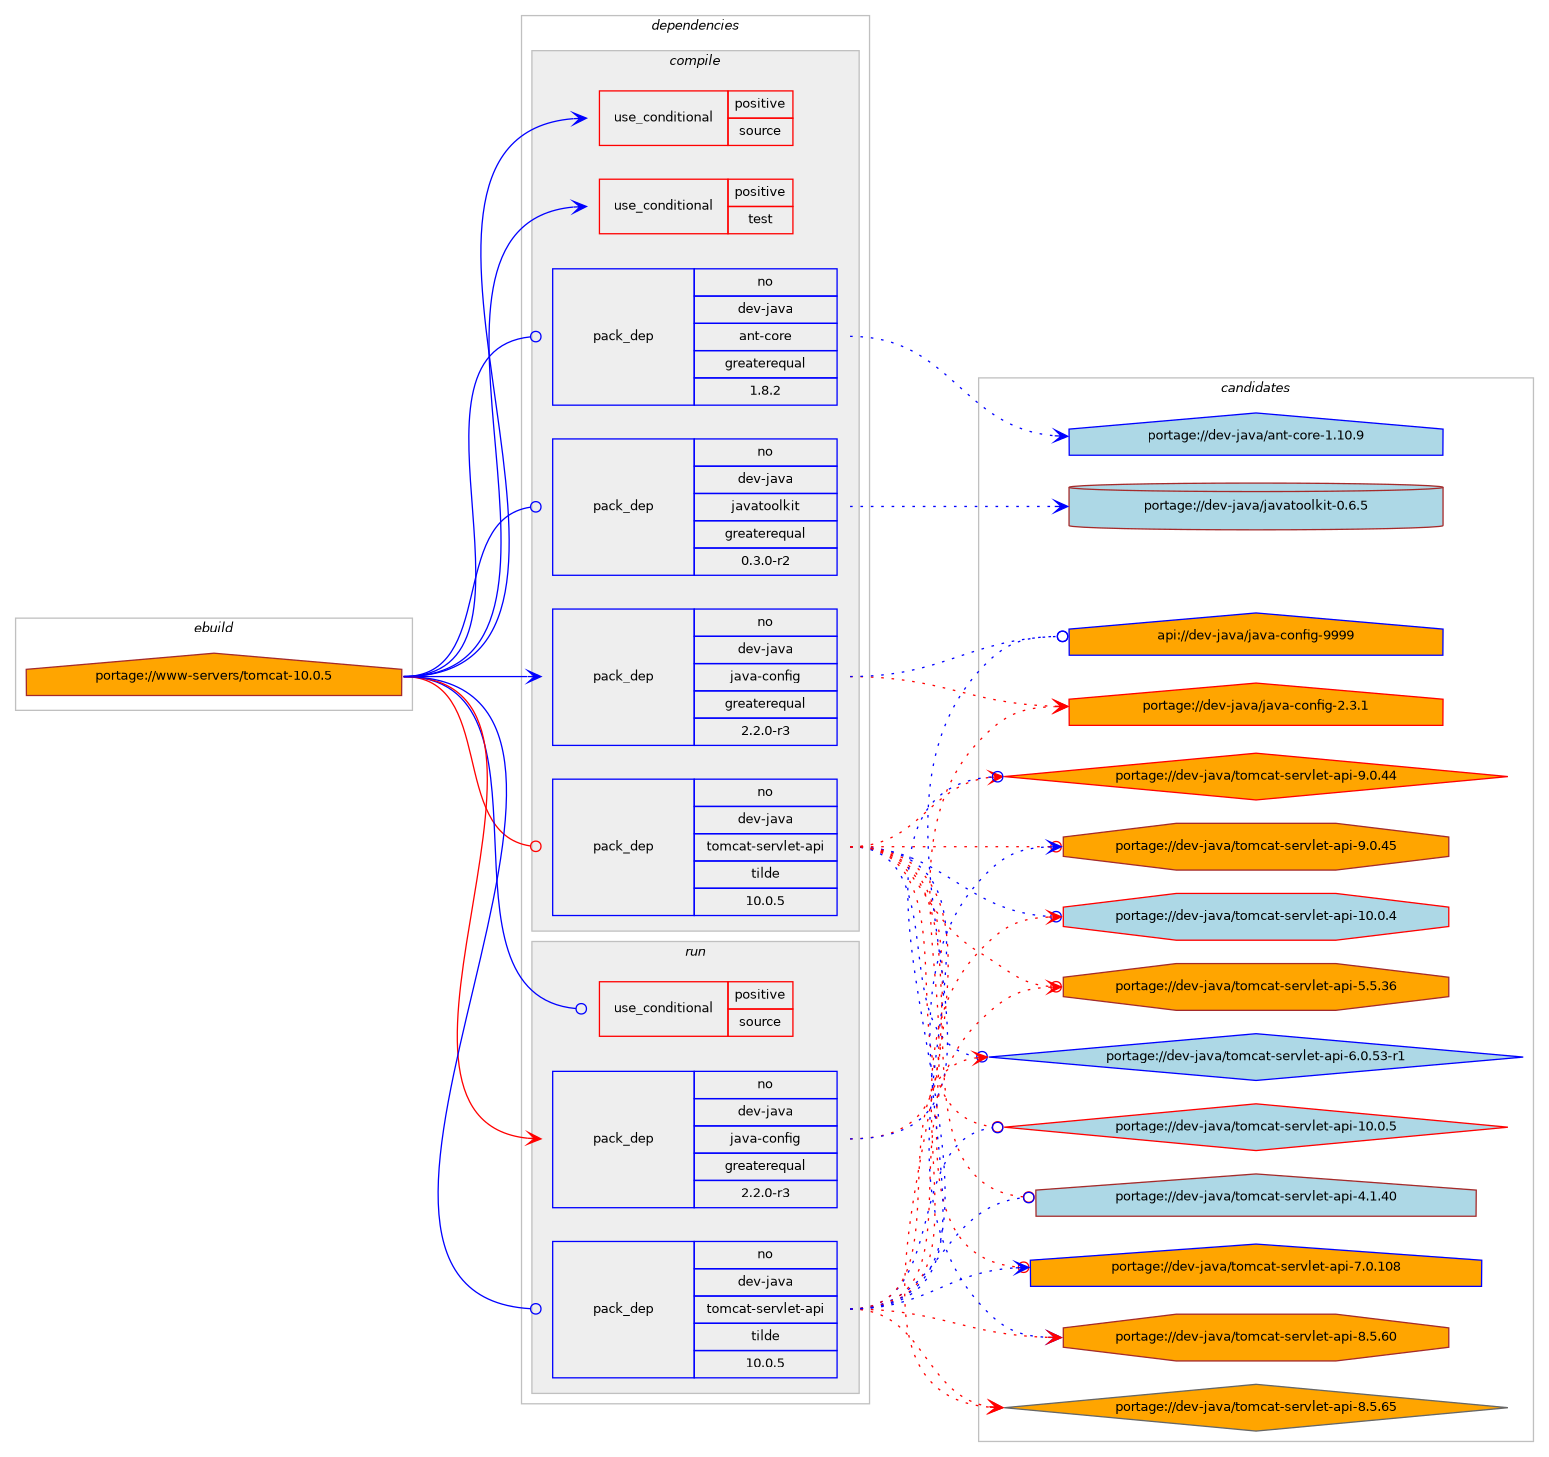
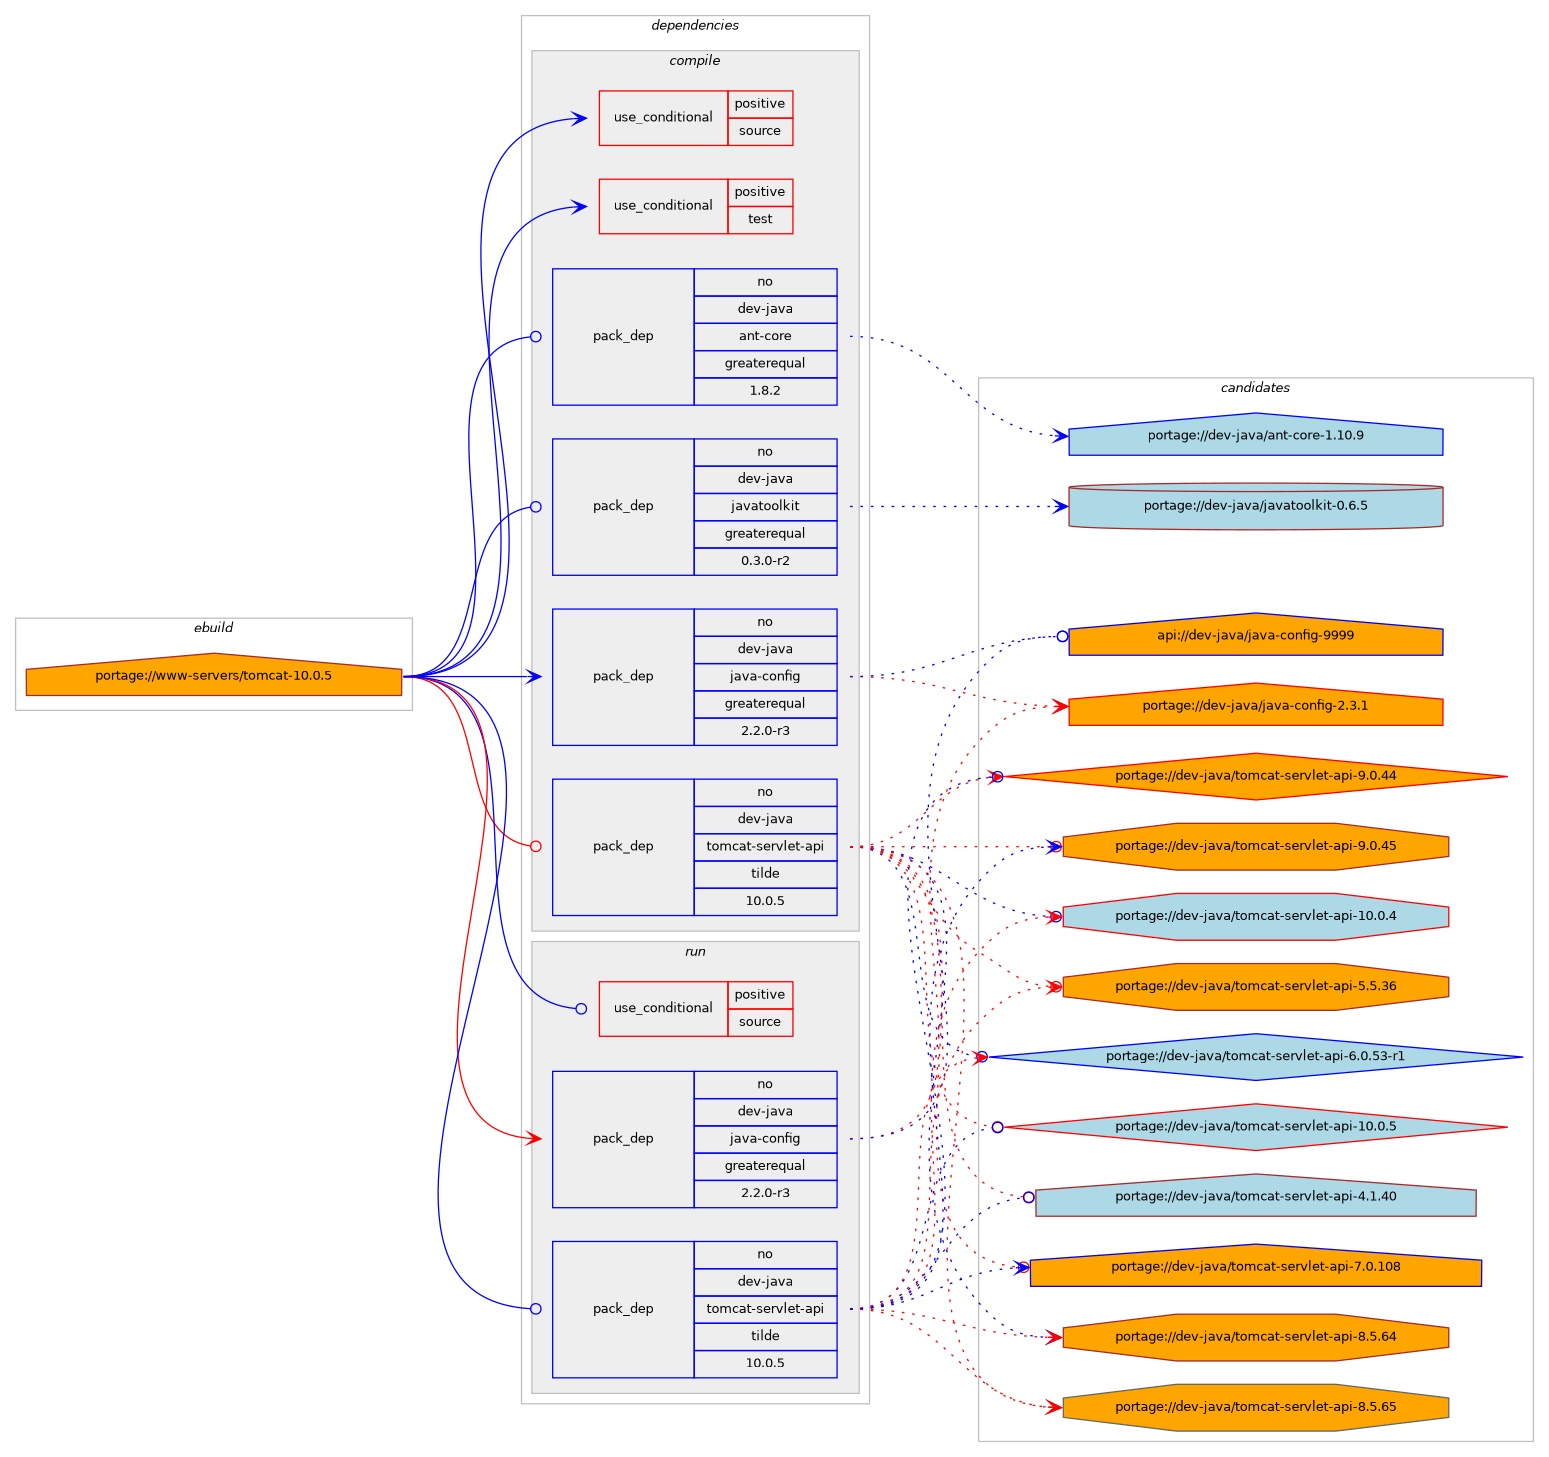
  digraph {
    compound=true
    concentrate=true
    fontname=Helvetica
    fontsize=10
    newrank=true
    rankdir=LR
    ranksep=1.5
    node [color=blue fontname=Helvetica fontsize=10 shape=none style=filled]
    edge [arrowhead=vee color=blue headport=w style=dotted tailport=e weight=100]
    n1 [color=brown fillcolor=orange label="portage://www-servers/tomcat-10.0.5" shape=house width=4]
    n2 [color=red label=<<TABLE BORDER="0" CELLBORDER="1" CELLSPACING="0" CELLPADDING="4"><TR><TD ROWSPAN="3" CELLPADDING="10">use_conditional</TD></TR><TR><TD>positive</TD></TR><TR><TD>source</TD></TR></TABLE>> style=""]
    n3 [color=red label=<<TABLE BORDER="0" CELLBORDER="1" CELLSPACING="0" CELLPADDING="4"><TR><TD ROWSPAN="3" CELLPADDING="10">use_conditional</TD></TR><TR><TD>positive</TD></TR><TR><TD>test</TD></TR></TABLE>> style=""]
    n4 [label=<<TABLE BORDER="0" CELLBORDER="1" CELLSPACING="0" CELLPADDING="4" WIDTH="220"><TR><TD ROWSPAN="6" CELLPADDING="30">pack_dep</TD></TR><TR><TD WIDTH="110">no</TD></TR><TR><TD>dev-java</TD></TR><TR><TD>ant-core</TD></TR><TR><TD>greaterequal</TD></TR><TR><TD>1.8.2</TD></TR></TABLE>> style=""]
    n5 [label=<<TABLE BORDER="0" CELLBORDER="1" CELLSPACING="0" CELLPADDING="4" WIDTH="220"><TR><TD ROWSPAN="6" CELLPADDING="30">pack_dep</TD></TR><TR><TD WIDTH="110">no</TD></TR><TR><TD>dev-java</TD></TR><TR><TD>java-config</TD></TR><TR><TD>greaterequal</TD></TR><TR><TD>2.2.0-r3</TD></TR></TABLE>> style=""]
    n6 [label=<<TABLE BORDER="0" CELLBORDER="1" CELLSPACING="0" CELLPADDING="4" WIDTH="220"><TR><TD ROWSPAN="6" CELLPADDING="30">pack_dep</TD></TR><TR><TD WIDTH="110">no</TD></TR><TR><TD>dev-java</TD></TR><TR><TD>javatoolkit</TD></TR><TR><TD>greaterequal</TD></TR><TR><TD>0.3.0-r2</TD></TR></TABLE>> style=""]
    n7 [label=<<TABLE BORDER="0" CELLBORDER="1" CELLSPACING="0" CELLPADDING="4" WIDTH="220"><TR><TD ROWSPAN="6" CELLPADDING="30">pack_dep</TD></TR><TR><TD WIDTH="110">no</TD></TR><TR><TD>dev-java</TD></TR><TR><TD>tomcat-servlet-api</TD></TR><TR><TD>tilde</TD></TR><TR><TD>10.0.5</TD></TR></TABLE>> style=""]
    n8 [color=red label=<<TABLE BORDER="0" CELLBORDER="1" CELLSPACING="0" CELLPADDING="4"><TR><TD ROWSPAN="3" CELLPADDING="10">use_conditional</TD></TR><TR><TD>positive</TD></TR><TR><TD>source</TD></TR></TABLE>> style=""]
    n9 [label=<<TABLE BORDER="0" CELLBORDER="1" CELLSPACING="0" CELLPADDING="4" WIDTH="220"><TR><TD ROWSPAN="6" CELLPADDING="30">pack_dep</TD></TR><TR><TD WIDTH="110">no</TD></TR><TR><TD>dev-java</TD></TR><TR><TD>java-config</TD></TR><TR><TD>greaterequal</TD></TR><TR><TD>2.2.0-r3</TD></TR></TABLE>> style=""]
    n10 [label=<<TABLE BORDER="0" CELLBORDER="1" CELLSPACING="0" CELLPADDING="4" WIDTH="220"><TR><TD ROWSPAN="6" CELLPADDING="30">pack_dep</TD></TR><TR><TD WIDTH="110">no</TD></TR><TR><TD>dev-java</TD></TR><TR><TD>tomcat-servlet-api</TD></TR><TR><TD>tilde</TD></TR><TR><TD>10.0.5</TD></TR></TABLE>> style=""]
    n11 [fillcolor=lightblue label="portage://dev-java/ant-core-1.10.9" shape=house width=4]
    n12 [color=red fillcolor=orange label="portage://dev-java/java-config-2.3.1" shape=house width=4]
    n13 [fillcolor=orange label="api://dev-java/java-config-9999" shape=house width=4]
    n14 [color=brown fillcolor=lightblue label="portage://dev-java/javatoolkit-0.6.5" shape=cylinder width=4]
    n15 [color=red fillcolor=lightblue label="portage://dev-java/tomcat-servlet-api-10.0.4" shape=octagon width=4]
    n16 [color=red fillcolor=lightblue label="portage://dev-java/tomcat-servlet-api-10.0.5" shape=diamond width=4]
    n17 [color=brown fillcolor=lightblue label="portage://dev-java/tomcat-servlet-api-4.1.40" shape=house width=4]
    n18 [color=brown fillcolor=orange label="portage://dev-java/tomcat-servlet-api-5.5.36" shape=octagon width=4]
    n19 [fillcolor=lightblue label="portage://dev-java/tomcat-servlet-api-6.0.53-r1" shape=diamond width=4]
    n20 [fillcolor=orange label="portage://dev-java/tomcat-servlet-api-7.0.108" shape=house width=4]
-   n21 [color=brown fillcolor=orange label="portage://dev-java/tomcat-servlet-api-8.5.60" shape=octagon width=4]
-   n22 [color=gray40 fillcolor=orange label="portage://dev-java/tomcat-servlet-api-8.5.65" shape=diamond width=4]
+   n21 [color=brown fillcolor=orange label="portage://dev-java/tomcat-servlet-api-8.5.64" shape=octagon width=4]
+   n22 [color=gray40 fillcolor=orange label="portage://dev-java/tomcat-servlet-api-8.5.65" shape=octagon width=4]
    n23 [color=red fillcolor=orange label="portage://dev-java/tomcat-servlet-api-9.0.44" shape=diamond width=4]
    n24 [color=brown fillcolor=orange label="portage://dev-java/tomcat-servlet-api-9.0.45" shape=octagon width=4]
    subgraph cluster_1 {
      color=gray
      label=<<i>dependencies</i>>
      subgraph cluster_2 {
        color=gray
        fillcolor="#eeeeee"
        label=<<i>compile</i>>
        style=filled
        subgraph sub_3 {
          color=gray
          fillcolor="#eeeeee"
          label=<<i>compile</i>>
          style=filled
          n2
        }
        subgraph sub_4 {
          color=gray
          fillcolor="#eeeeee"
          label=<<i>compile</i>>
          style=filled
          n3
        }
        subgraph sub_5 {
          color=gray
          fillcolor="#eeeeee"
          label=<<i>compile</i>>
          style=filled
          n4
        }
        subgraph sub_6 {
          color=gray
          fillcolor="#eeeeee"
          label=<<i>compile</i>>
          style=filled
          n5
        }
        subgraph sub_7 {
          color=gray
          fillcolor="#eeeeee"
          label=<<i>compile</i>>
          style=filled
          n6
        }
        subgraph sub_8 {
          color=gray
          fillcolor="#eeeeee"
          label=<<i>compile</i>>
          style=filled
          n7
        }
      }
      subgraph cluster_9 {
        color=gray
        fillcolor="#eeeeee"
        label=<<i>compile and run</i>>
        style=filled
      }
      subgraph cluster_10 {
        color=gray
        fillcolor="#eeeeee"
        label=<<i>run</i>>
        style=filled
        subgraph sub_11 {
          color=gray
          fillcolor="#eeeeee"
          label=<<i>run</i>>
          style=filled
          n8
        }
        subgraph sub_12 {
          color=gray
          fillcolor="#eeeeee"
          label=<<i>run</i>>
          style=filled
          n9
        }
        subgraph sub_13 {
          color=gray
          fillcolor="#eeeeee"
          label=<<i>run</i>>
          style=filled
          n10
        }
      }
    }
    subgraph cluster_14 {
      color=gray
      label=<<i>ebuild</i>>
      rank=same
      n1
    }
    subgraph cluster_15 {
      color=gray
      label=<<i>candidates</i>>
      rank=same
      subgraph sub_16 {
        color=black
        label=<<i>candidates</i>>
        nodesep=1
        rank=same
        n11
      }
      subgraph sub_17 {
        color=black
        label=<<i>candidates</i>>
        nodesep=1
        rank=same
        n12
        n13
      }
      subgraph sub_18 {
        color=black
        label=<<i>candidates</i>>
        nodesep=1
        rank=same
        n14
      }
      subgraph sub_19 {
        color=black
        label=<<i>candidates</i>>
        nodesep=1
        rank=same
        n15
        n16
        n17
        n18
        n19
        n20
        n21
        n22
        n23
        n24
      }
      subgraph sub_20 {
        color=black
        label=<<i>candidates</i>>
        nodesep=1
        rank=same
        n12
        n13
      }
      subgraph sub_21 {
        color=black
        label=<<i>candidates</i>>
        nodesep=1
        rank=same
        n15
        n16
        n17
        n18
        n19
        n20
        n21
        n22
        n23
        n24
      }
    }
    n1 -> n2 [style=solid weight=20]
    n1 -> n3 [style=solid weight=20]
    n1 -> n4 [arrowhead=odot style=solid weight=20]
    n1 -> n5 [style=solid weight=20]
    n1 -> n6 [arrowhead=odot style=solid weight=20]
    n1 -> n7 [arrowhead=odot color=red style=solid weight=20]
    n1 -> n8 [arrowhead=odot style=solid weight=20]
    n1 -> n9 [color=red style=solid weight=20]
    n1 -> n10 [arrowhead=odot style=solid weight=20]
    n4 -> n11
    n5 -> n12 [color=red]
    n5 -> n13 [arrowhead=odot]
    n6 -> n14
    n7 -> n15 [arrowhead=odot]
    n7 -> n16 [arrowhead=odot color=red]
    n7 -> n17 [arrowhead=odot color=red]
    n7 -> n18 [arrowhead=odot color=red]
    n7 -> n19 [arrowhead=odot]
    n7 -> n20 [arrowhead=odot color=red]
    n7 -> n21
    n7 -> n22 [color=red]
    n7 -> n23 [color=red]
    n7 -> n24 [arrowhead=odot color=red]
    n9 -> n12 [color=red]
    n9 -> n13 [arrowhead=odot]
    n10 -> n15 [color=red]
    n10 -> n16 [arrowhead=odot]
    n10 -> n17 [arrowhead=odot]
    n10 -> n18 [color=red]
    n10 -> n19 [color=red]
    n10 -> n20
    n10 -> n21 [color=red]
    n10 -> n22 [color=red]
    n10 -> n23 [arrowhead=odot]
    n10 -> n24
  }
